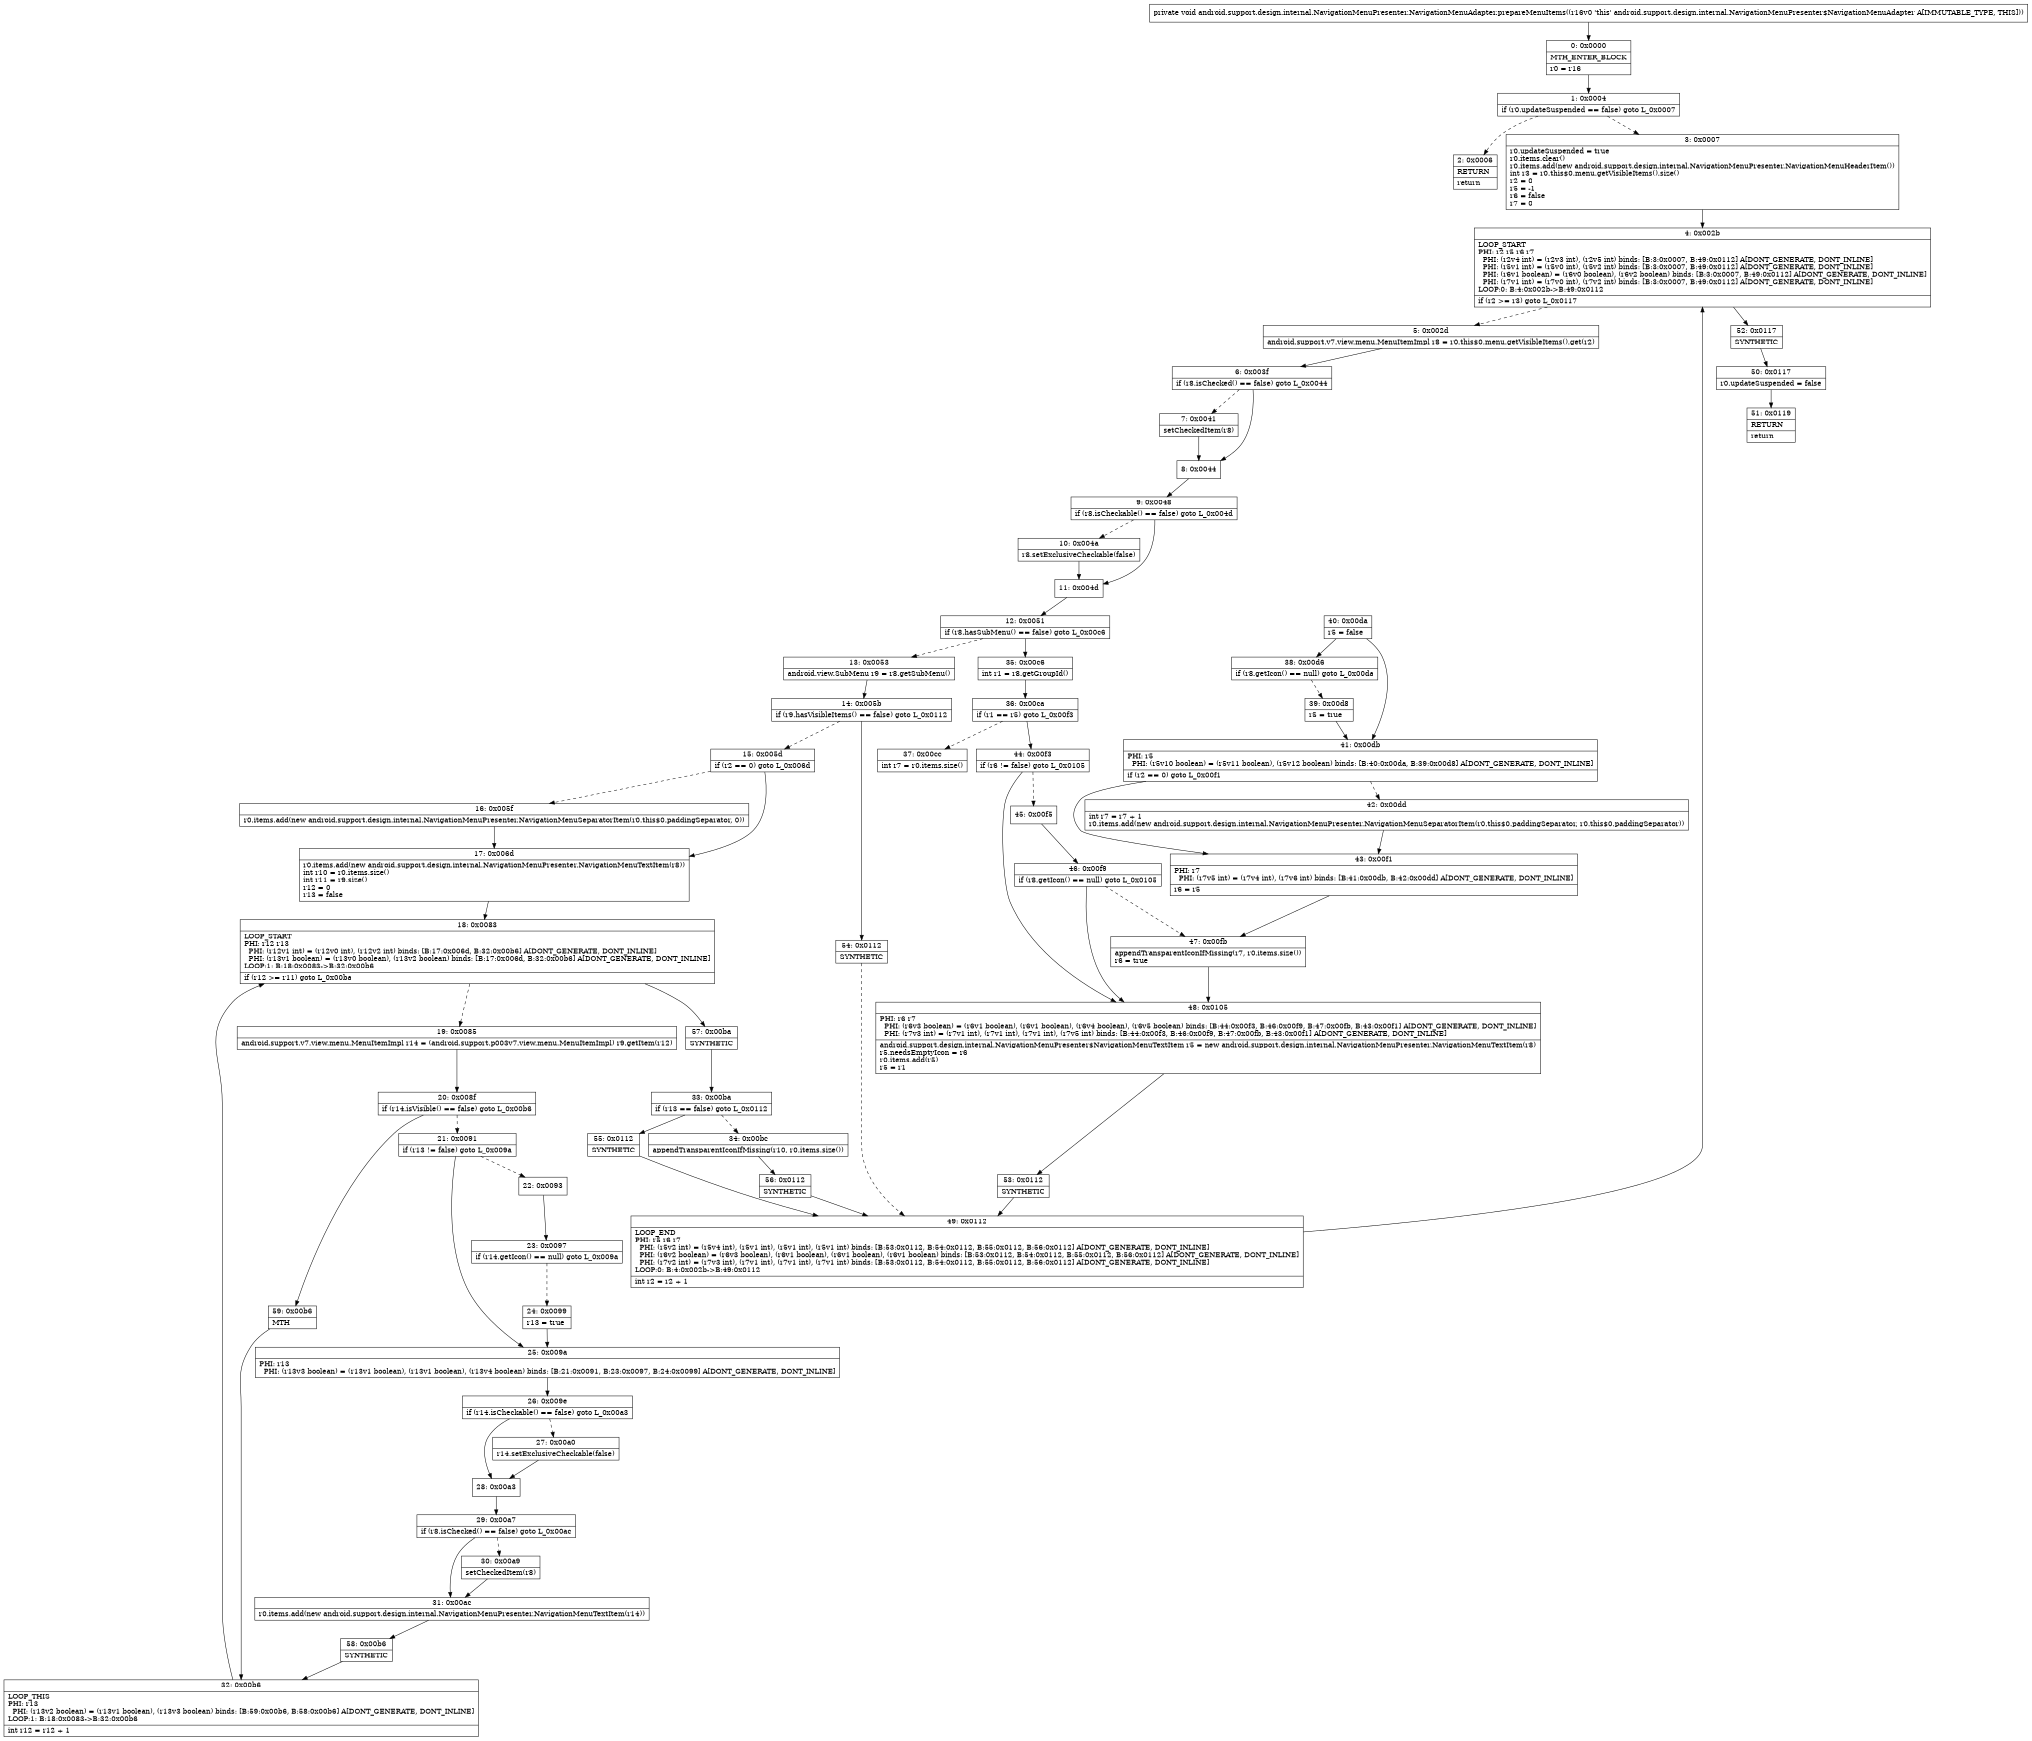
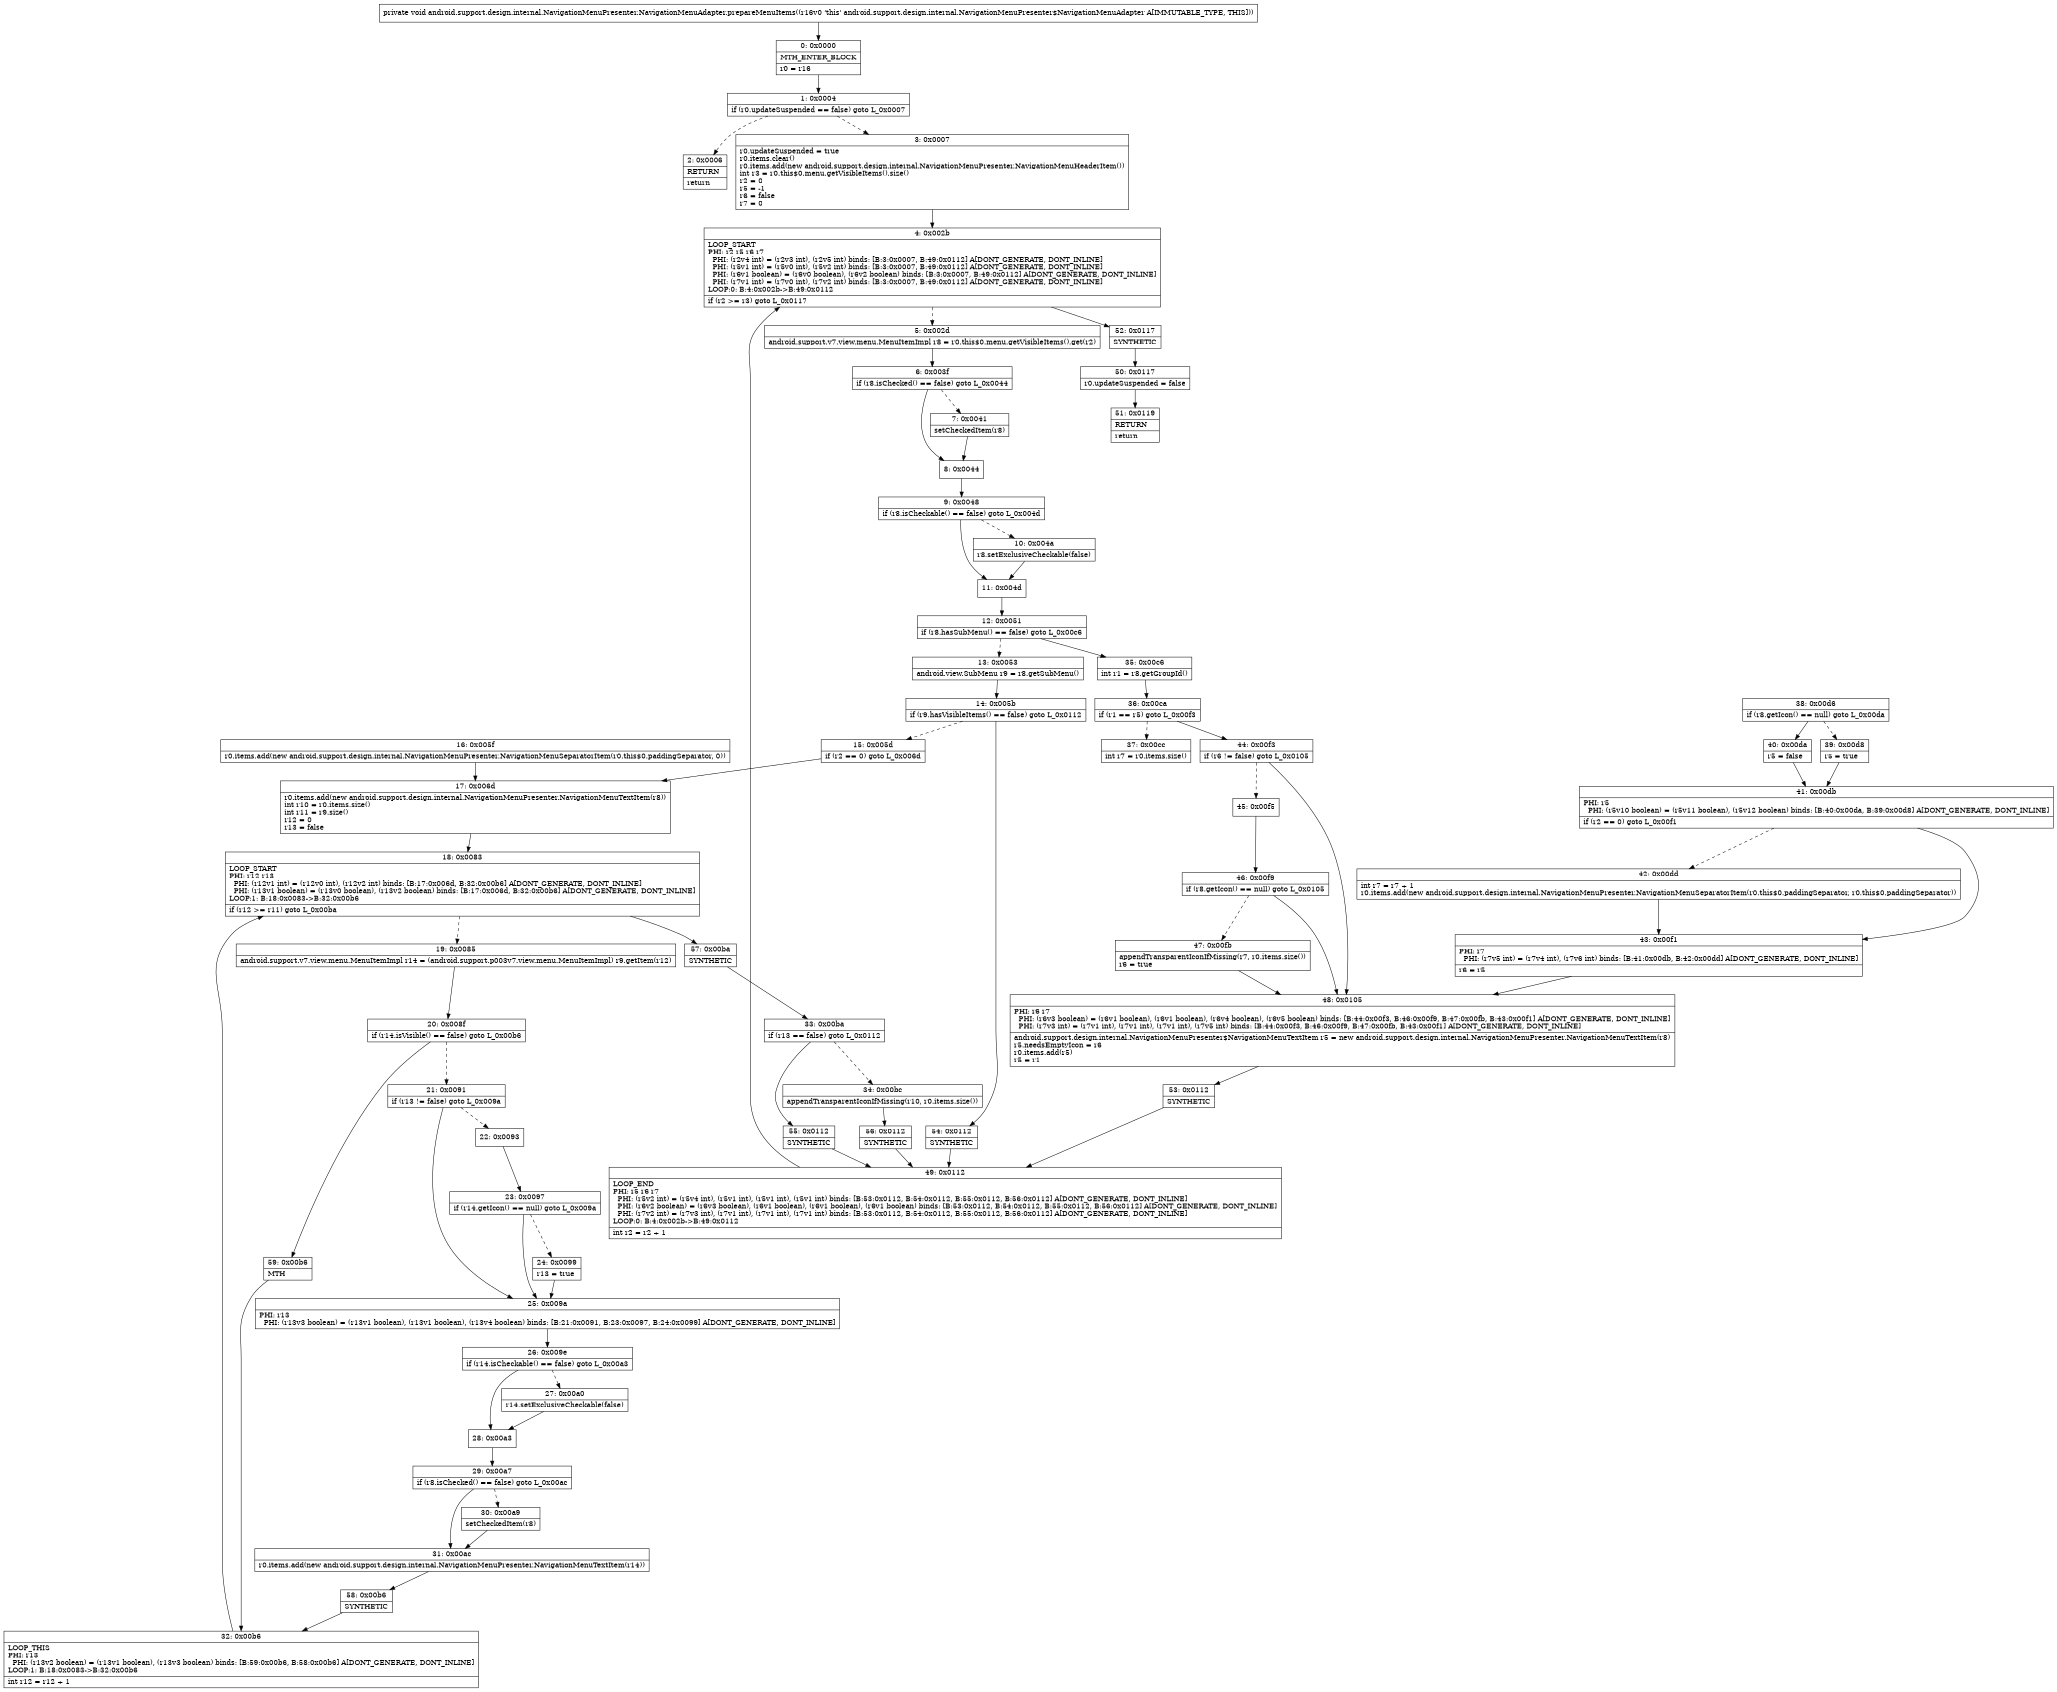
  digraph {
    node [shape=record]
    n1 [label="{0\:\ 0x0000|MTH_ENTER_BLOCK\l|r0 = r16\l}"]
    n2 [label="{1\:\ 0x0004|if (r0.updateSuspended == false) goto L_0x0007\l}"]
    n3 [label="{2\:\ 0x0006|RETURN\l|return\l}"]
    n4 [label="{3\:\ 0x0007|r0.updateSuspended = true\lr0.items.clear()\lr0.items.add(new android.support.design.internal.NavigationMenuPresenter.NavigationMenuHeaderItem())\lint r3 = r0.this$0.menu.getVisibleItems().size()\lr2 = 0\lr5 = \-1\lr6 = false\lr7 = 0\l}"]
    n5 [label="{4\:\ 0x002b|LOOP_START\lPHI: r2 r5 r6 r7 \l  PHI: (r2v4 int) = (r2v3 int), (r2v5 int) binds: [B:3:0x0007, B:49:0x0112] A[DONT_GENERATE, DONT_INLINE]\l  PHI: (r5v1 int) = (r5v0 int), (r5v2 int) binds: [B:3:0x0007, B:49:0x0112] A[DONT_GENERATE, DONT_INLINE]\l  PHI: (r6v1 boolean) = (r6v0 boolean), (r6v2 boolean) binds: [B:3:0x0007, B:49:0x0112] A[DONT_GENERATE, DONT_INLINE]\l  PHI: (r7v1 int) = (r7v0 int), (r7v2 int) binds: [B:3:0x0007, B:49:0x0112] A[DONT_GENERATE, DONT_INLINE]\lLOOP:0: B:4:0x002b\-\>B:49:0x0112\l|if (r2 \>= r3) goto L_0x0117\l}"]
    n6 [label="{5\:\ 0x002d|android.support.v7.view.menu.MenuItemImpl r8 = r0.this$0.menu.getVisibleItems().get(r2)\l}"]
    n7 [label="{52\:\ 0x0117|SYNTHETIC\l}"]
    n8 [label="{6\:\ 0x003f|if (r8.isChecked() == false) goto L_0x0044\l}"]
    n9 [label="{50\:\ 0x0117|r0.updateSuspended = false\l}"]
    n10 [label="{7\:\ 0x0041|setCheckedItem(r8)\l}"]
    n11 [label="{8\:\ 0x0044}"]
    n12 [label="{9\:\ 0x0048|if (r8.isCheckable() == false) goto L_0x004d\l}"]
    n13 [label="{10\:\ 0x004a|r8.setExclusiveCheckable(false)\l}"]
    n14 [label="{11\:\ 0x004d}"]
    n15 [label="{12\:\ 0x0051|if (r8.hasSubMenu() == false) goto L_0x00c6\l}"]
    n16 [label="{13\:\ 0x0053|android.view.SubMenu r9 = r8.getSubMenu()\l}"]
    n17 [label="{35\:\ 0x00c6|int r1 = r8.getGroupId()\l}"]
    n18 [label="{14\:\ 0x005b|if (r9.hasVisibleItems() == false) goto L_0x0112\l}"]
    n19 [label="{36\:\ 0x00ca|if (r1 == r5) goto L_0x00f3\l}"]
    n20 [label="{15\:\ 0x005d|if (r2 == 0) goto L_0x006d\l}"]
    n21 [label="{54\:\ 0x0112|SYNTHETIC\l}"]
    n22 [label="{16\:\ 0x005f|r0.items.add(new android.support.design.internal.NavigationMenuPresenter.NavigationMenuSeparatorItem(r0.this$0.paddingSeparator, 0))\l}"]
    n23 [label="{17\:\ 0x006d|r0.items.add(new android.support.design.internal.NavigationMenuPresenter.NavigationMenuTextItem(r8))\lint r10 = r0.items.size()\lint r11 = r9.size()\lr12 = 0\lr13 = false\l}"]
    n24 [label="{49\:\ 0x0112|LOOP_END\lPHI: r5 r6 r7 \l  PHI: (r5v2 int) = (r5v4 int), (r5v1 int), (r5v1 int), (r5v1 int) binds: [B:53:0x0112, B:54:0x0112, B:55:0x0112, B:56:0x0112] A[DONT_GENERATE, DONT_INLINE]\l  PHI: (r6v2 boolean) = (r6v3 boolean), (r6v1 boolean), (r6v1 boolean), (r6v1 boolean) binds: [B:53:0x0112, B:54:0x0112, B:55:0x0112, B:56:0x0112] A[DONT_GENERATE, DONT_INLINE]\l  PHI: (r7v2 int) = (r7v3 int), (r7v1 int), (r7v1 int), (r7v1 int) binds: [B:53:0x0112, B:54:0x0112, B:55:0x0112, B:56:0x0112] A[DONT_GENERATE, DONT_INLINE]\lLOOP:0: B:4:0x002b\-\>B:49:0x0112\l|int r2 = r2 + 1\l}"]
    n25 [label="{18\:\ 0x0083|LOOP_START\lPHI: r12 r13 \l  PHI: (r12v1 int) = (r12v0 int), (r12v2 int) binds: [B:17:0x006d, B:32:0x00b6] A[DONT_GENERATE, DONT_INLINE]\l  PHI: (r13v1 boolean) = (r13v0 boolean), (r13v2 boolean) binds: [B:17:0x006d, B:32:0x00b6] A[DONT_GENERATE, DONT_INLINE]\lLOOP:1: B:18:0x0083\-\>B:32:0x00b6\l|if (r12 \>= r11) goto L_0x00ba\l}"]
    n26 [label="{19\:\ 0x0085|android.support.v7.view.menu.MenuItemImpl r14 = (android.support.p003v7.view.menu.MenuItemImpl) r9.getItem(r12)\l}"]
    n27 [label="{57\:\ 0x00ba|SYNTHETIC\l}"]
    n28 [label="{20\:\ 0x008f|if (r14.isVisible() == false) goto L_0x00b6\l}"]
    n29 [label="{33\:\ 0x00ba|if (r13 == false) goto L_0x0112\l}"]
    n30 [label="{21\:\ 0x0091|if (r13 != false) goto L_0x009a\l}"]
    n31 [label="{59\:\ 0x00b6|MTH\l}"]
    n32 [label="{22\:\ 0x0093}"]
    n33 [label="{25\:\ 0x009a|PHI: r13 \l  PHI: (r13v3 boolean) = (r13v1 boolean), (r13v1 boolean), (r13v4 boolean) binds: [B:21:0x0091, B:23:0x0097, B:24:0x0099] A[DONT_GENERATE, DONT_INLINE]\l}"]
    n34 [label="{32\:\ 0x00b6|LOOP_THIS\lPHI: r13 \l  PHI: (r13v2 boolean) = (r13v1 boolean), (r13v3 boolean) binds: [B:59:0x00b6, B:58:0x00b6] A[DONT_GENERATE, DONT_INLINE]\lLOOP:1: B:18:0x0083\-\>B:32:0x00b6\l|int r12 = r12 + 1\l}"]
    n35 [label="{23\:\ 0x0097|if (r14.getIcon() == null) goto L_0x009a\l}"]
    n36 [label="{26\:\ 0x009e|if (r14.isCheckable() == false) goto L_0x00a3\l}"]
    n37 [label="{24\:\ 0x0099|r13 = true\l}"]
    n38 [label="{27\:\ 0x00a0|r14.setExclusiveCheckable(false)\l}"]
    n39 [label="{28\:\ 0x00a3}"]
    n40 [label="{29\:\ 0x00a7|if (r8.isChecked() == false) goto L_0x00ac\l}"]
    n41 [label="{30\:\ 0x00a9|setCheckedItem(r8)\l}"]
    n42 [label="{31\:\ 0x00ac|r0.items.add(new android.support.design.internal.NavigationMenuPresenter.NavigationMenuTextItem(r14))\l}"]
    n43 [label="{58\:\ 0x00b6|SYNTHETIC\l}"]
    n44 [label="{34\:\ 0x00bc|appendTransparentIconIfMissing(r10, r0.items.size())\l}"]
    n45 [label="{55\:\ 0x0112|SYNTHETIC\l}"]
    n46 [label="{56\:\ 0x0112|SYNTHETIC\l}"]
    n47 [label="{37\:\ 0x00cc|int r7 = r0.items.size()\l}"]
    n48 [label="{44\:\ 0x00f3|if (r6 != false) goto L_0x0105\l}"]
    n49 [label="{48\:\ 0x0105|PHI: r6 r7 \l  PHI: (r6v3 boolean) = (r6v1 boolean), (r6v1 boolean), (r6v4 boolean), (r6v5 boolean) binds: [B:44:0x00f3, B:46:0x00f9, B:47:0x00fb, B:43:0x00f1] A[DONT_GENERATE, DONT_INLINE]\l  PHI: (r7v3 int) = (r7v1 int), (r7v1 int), (r7v1 int), (r7v5 int) binds: [B:44:0x00f3, B:46:0x00f9, B:47:0x00fb, B:43:0x00f1] A[DONT_GENERATE, DONT_INLINE]\l|android.support.design.internal.NavigationMenuPresenter$NavigationMenuTextItem r5 = new android.support.design.internal.NavigationMenuPresenter.NavigationMenuTextItem(r8)\lr5.needsEmptyIcon = r6\lr0.items.add(r5)\lr5 = r1\l}"]
    n50 [label="{45\:\ 0x00f5}"]
    n51 [label="{38\:\ 0x00d6|if (r8.getIcon() == null) goto L_0x00da\l}"]
    n52 [label="{39\:\ 0x00d8|r5 = true\l}"]
    n53 [label="{40\:\ 0x00da|r5 = false\l}"]
    n54 [label="{41\:\ 0x00db|PHI: r5 \l  PHI: (r5v10 boolean) = (r5v11 boolean), (r5v12 boolean) binds: [B:40:0x00da, B:39:0x00d8] A[DONT_GENERATE, DONT_INLINE]\l|if (r2 == 0) goto L_0x00f1\l}"]
    n55 [label="{42\:\ 0x00dd|int r7 = r7 + 1\lr0.items.add(new android.support.design.internal.NavigationMenuPresenter.NavigationMenuSeparatorItem(r0.this$0.paddingSeparator, r0.this$0.paddingSeparator))\l}"]
    n56 [label="{43\:\ 0x00f1|PHI: r7 \l  PHI: (r7v5 int) = (r7v4 int), (r7v6 int) binds: [B:41:0x00db, B:42:0x00dd] A[DONT_GENERATE, DONT_INLINE]\l|r6 = r5\l}"]
    n57 [label="{53\:\ 0x0112|SYNTHETIC\l}"]
    n58 [label="{46\:\ 0x00f9|if (r8.getIcon() == null) goto L_0x0105\l}"]
    n59 [label="{47\:\ 0x00fb|appendTransparentIconIfMissing(r7, r0.items.size())\lr6 = true\l}"]
    n60 [label="{51\:\ 0x0119|RETURN\l|return\l}"]
    n61 [label="{private void android.support.design.internal.NavigationMenuPresenter.NavigationMenuAdapter.prepareMenuItems((r16v0 'this' android.support.design.internal.NavigationMenuPresenter$NavigationMenuAdapter A[IMMUTABLE_TYPE, THIS])) }"]
    n1 -> n2
    n2 -> n3 [style=dashed]
    n2 -> n4 [style=dashed]
    n4 -> n5
    n5 -> n6 [style=dashed]
    n5 -> n7
    n6 -> n8
    n7 -> n9
    n8 -> n10 [style=dashed]
    n8 -> n11
    n9 -> n60
    n10 -> n11
    n11 -> n12
    n12 -> n13 [style=dashed]
    n12 -> n14
    n13 -> n14
    n14 -> n15
    n15 -> n16 [style=dashed]
    n15 -> n17
    n16 -> n18
    n17 -> n19
    n18 -> n20 [style=dashed]
    n18 -> n21
    n19 -> n47 [style=dashed]
    n19 -> n48
-   n20 -> n22 [style=dashed]
    n20 -> n23
-   n21 -> n24 [style=dashed]
+   n21 -> n24
    n22 -> n23
    n23 -> n25
    n24 -> n5
    n25 -> n26 [style=dashed]
    n25 -> n27
    n26 -> n28
    n27 -> n29
    n28 -> n30 [style=dashed]
    n28 -> n31
    n29 -> n44 [style=dashed]
    n29 -> n45
    n30 -> n32 [style=dashed]
    n30 -> n33
    n31 -> n34
    n32 -> n35
    n33 -> n36
    n34 -> n25
+   n35 -> n33
    n35 -> n37 [style=dashed]
    n36 -> n38 [style=dashed]
    n36 -> n39
    n37 -> n33
    n38 -> n39
    n39 -> n40
    n40 -> n41 [style=dashed]
    n40 -> n42
    n41 -> n42
    n42 -> n43
    n43 -> n34
    n44 -> n46
    n45 -> n24
    n46 -> n24
    n48 -> n49
    n48 -> n50 [style=dashed]
    n49 -> n57
    n50 -> n58
    n51 -> n52 [style=dashed]
-   n53 -> n51
+   n51 -> n53
    n52 -> n54
    n53 -> n54
    n54 -> n55 [style=dashed]
    n54 -> n56
    n55 -> n56
-   n56 -> n59
+   n56 -> n49
    n57 -> n24
    n58 -> n49
    n58 -> n59 [style=dashed]
    n59 -> n49
    n61 -> n1
  }
